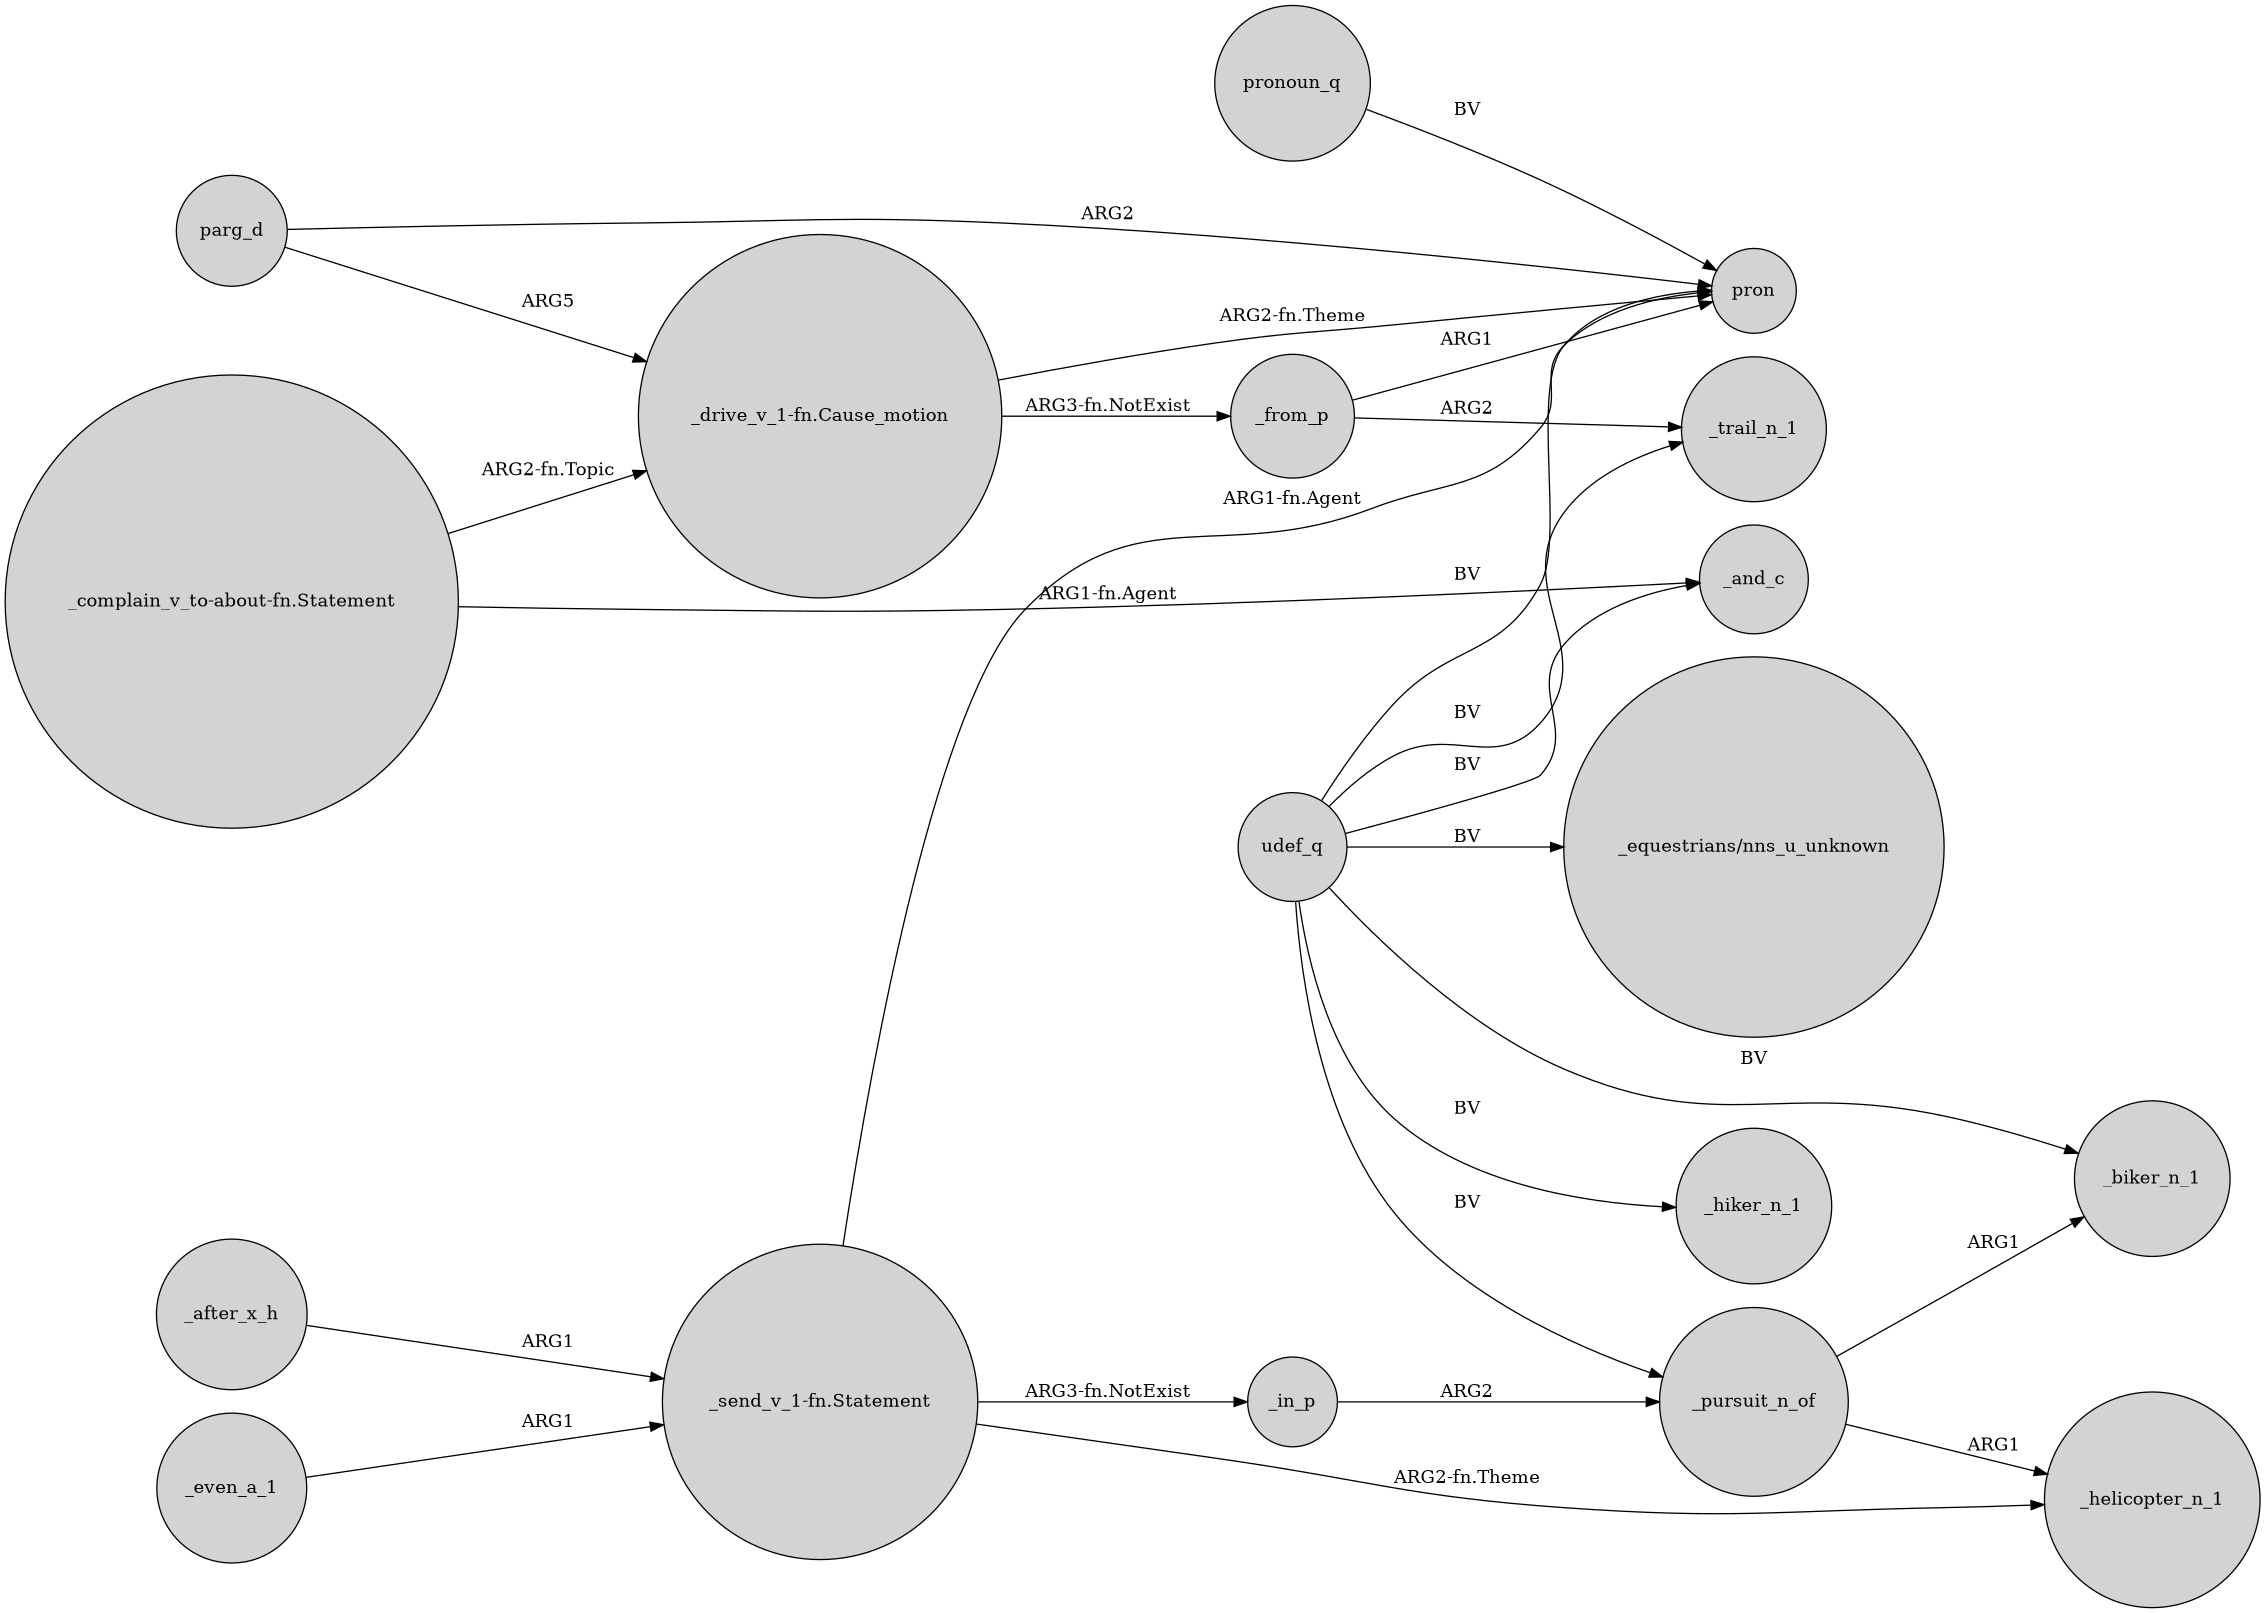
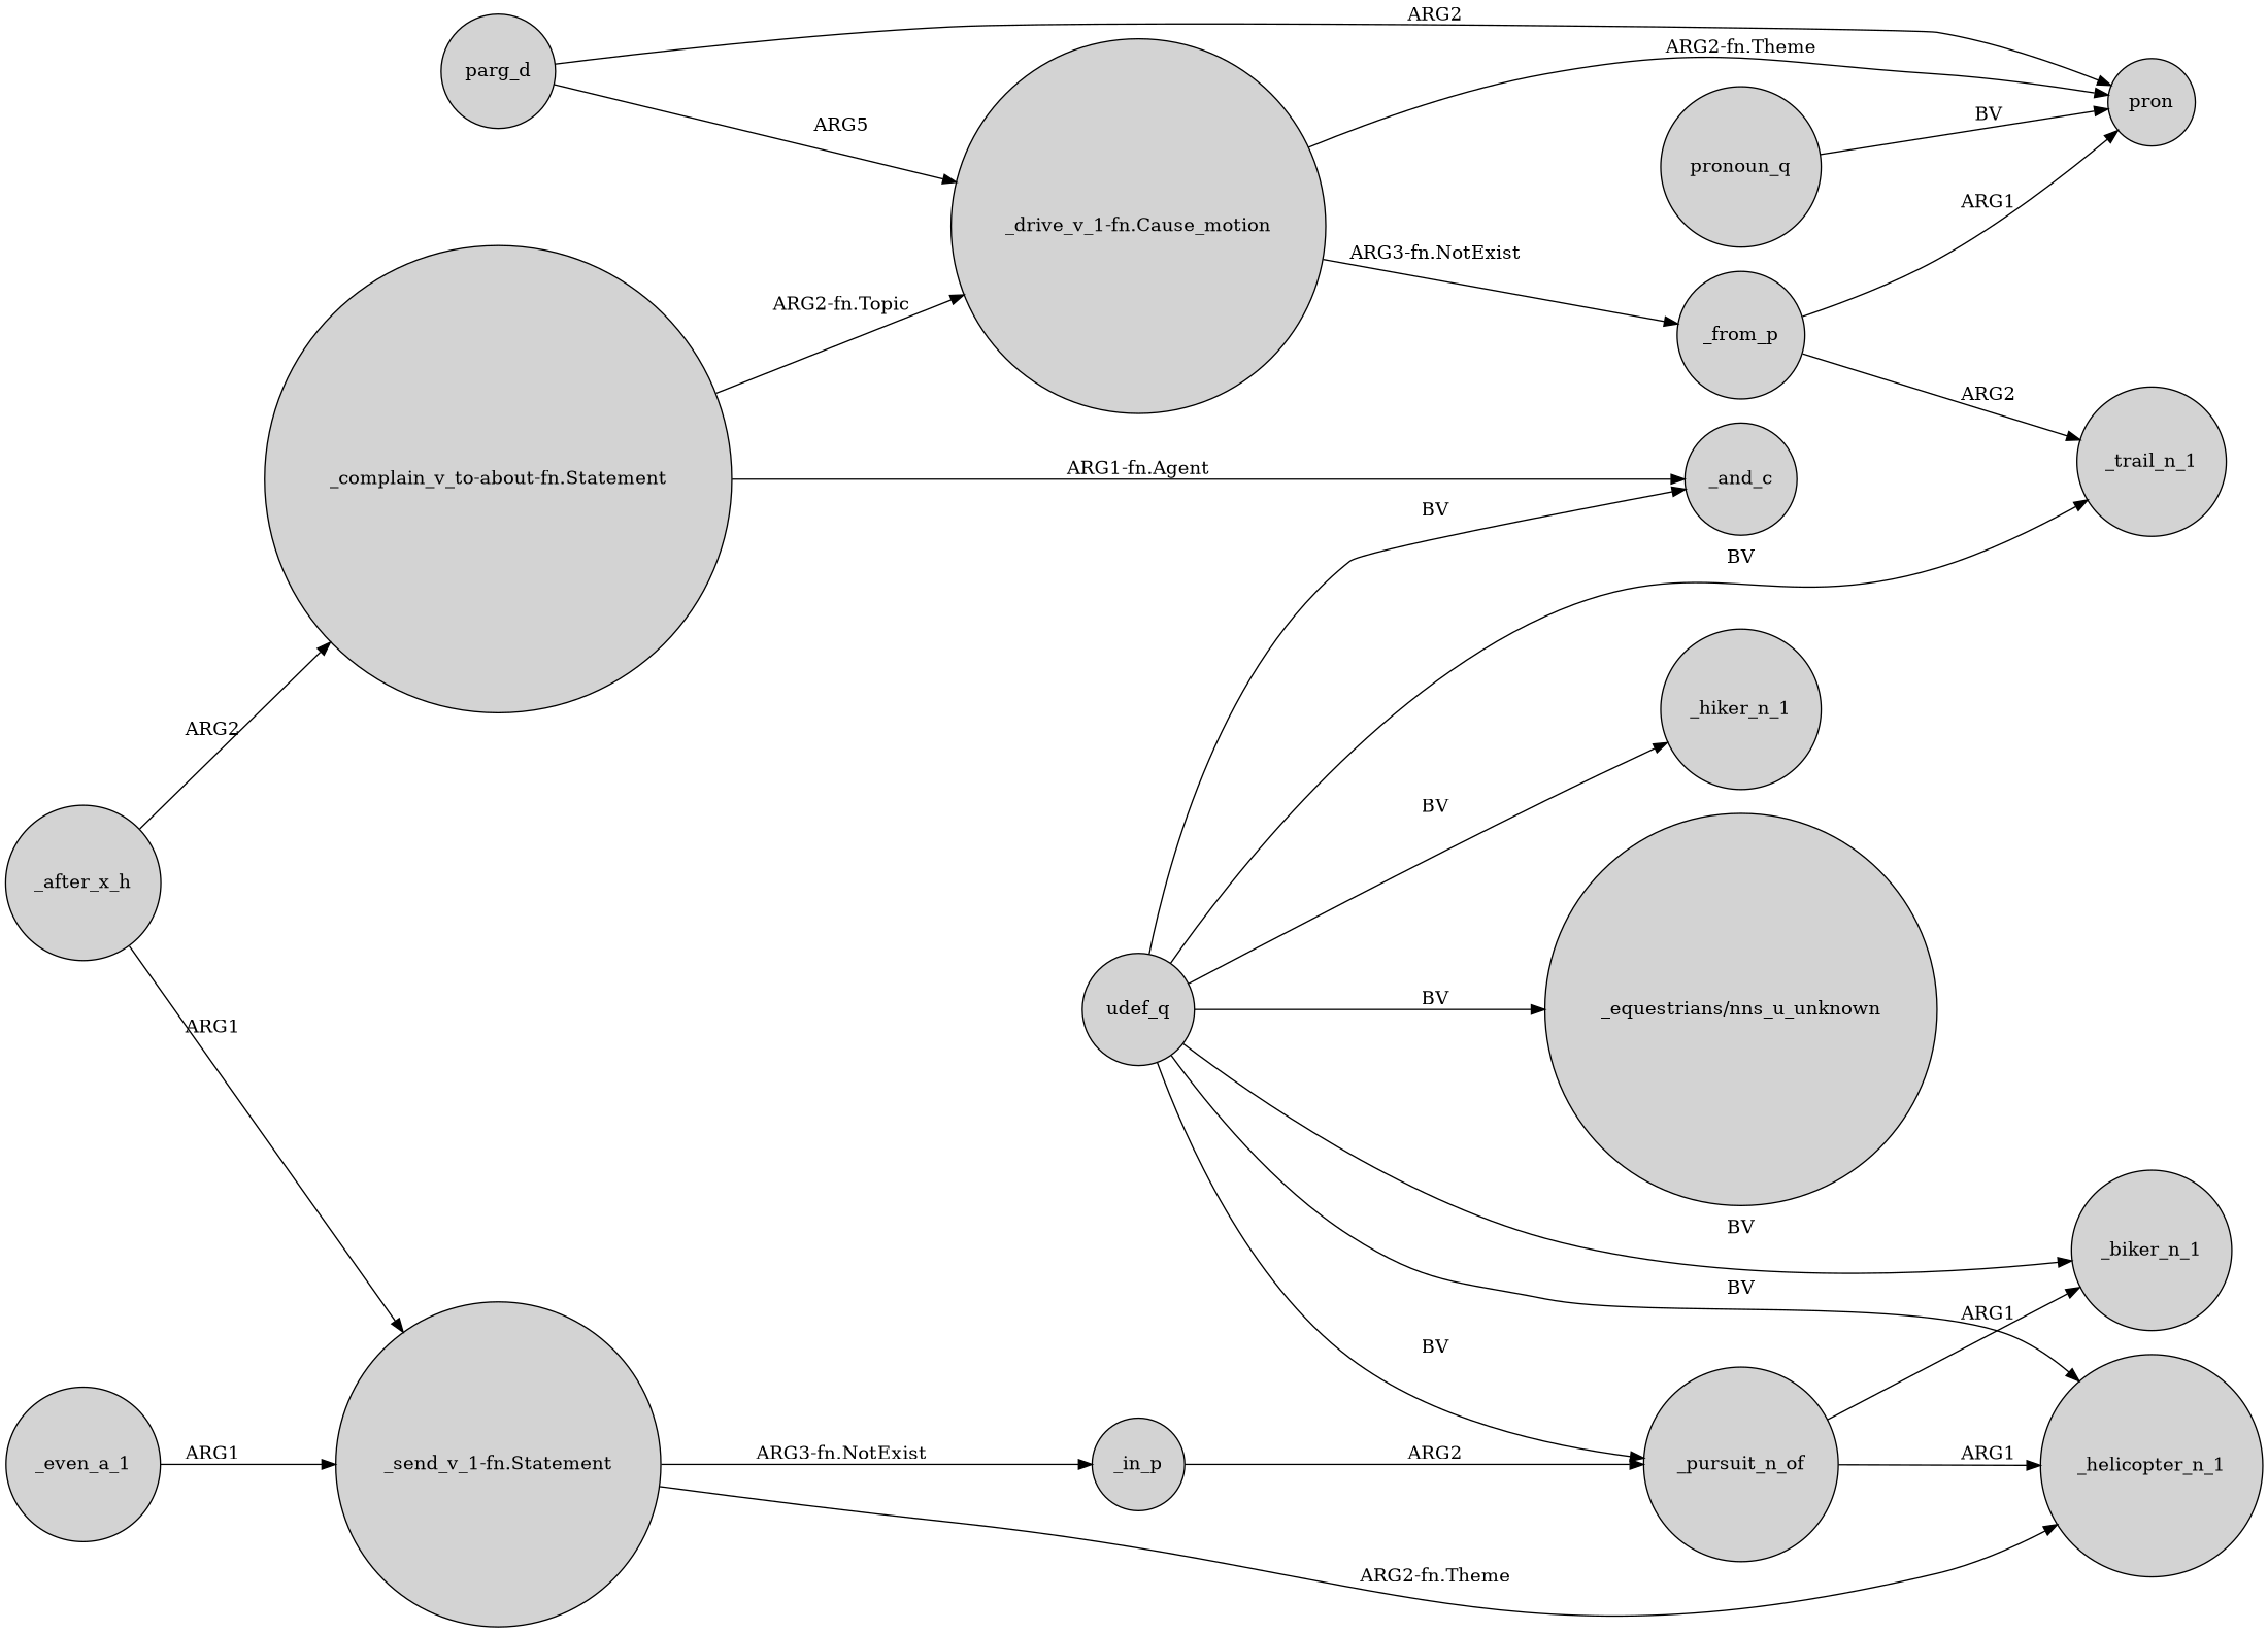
  digraph {
    rankdir=LR
    node [shape=circle style=filled]
    parg_d
    "_drive_v_1-fn.Cause_motion"
    pron
    _from_p
    _trail_n_1
    n6 [label="_send_v_1-fn.Statement"]
    _after_x_h
    "_complain_v_to-about-fn.Statement"
    _in_p
    _helicopter_n_1
    _and_c
    _pursuit_n_of
    udef_q
    _biker_n_1
    _hiker_n_1
    "_equestrians/nns_u_unknown"
    _even_a_1
    pronoun_q
    parg_d -> "_drive_v_1-fn.Cause_motion" [label=ARG5]
    parg_d -> pron [label=ARG2]
    "_drive_v_1-fn.Cause_motion" -> pron [label="ARG2-fn.Theme"]
    "_drive_v_1-fn.Cause_motion" -> _from_p [label="ARG3-fn.NotExist"]
    _from_p -> pron [label=ARG1]
    _from_p -> _trail_n_1 [label=ARG2]
-   n6 -> pron [label="ARG1-fn.Agent"]
    n6 -> _in_p [label="ARG3-fn.NotExist"]
    n6 -> _helicopter_n_1 [label="ARG2-fn.Theme"]
    _after_x_h -> n6 [label=ARG1]
+   _after_x_h -> "_complain_v_to-about-fn.Statement" [label=ARG2]
    "_complain_v_to-about-fn.Statement" -> "_drive_v_1-fn.Cause_motion" [label="ARG2-fn.Topic"]
    "_complain_v_to-about-fn.Statement" -> _and_c [label="ARG1-fn.Agent"]
    _in_p -> _pursuit_n_of [label=ARG2]
    _pursuit_n_of -> _helicopter_n_1 [label=ARG1]
    _pursuit_n_of -> _biker_n_1 [label=ARG1]
    udef_q -> _trail_n_1 [label=BV]
-   udef_q -> pron [label=BV]
+   udef_q -> _helicopter_n_1 [label=BV]
    udef_q -> _and_c [label=BV]
    udef_q -> _pursuit_n_of [label=BV]
    udef_q -> _biker_n_1 [label=BV]
    udef_q -> _hiker_n_1 [label=BV]
    udef_q -> "_equestrians/nns_u_unknown" [label=BV]
    _even_a_1 -> n6 [label=ARG1]
    pronoun_q -> pron [label=BV]
  }
